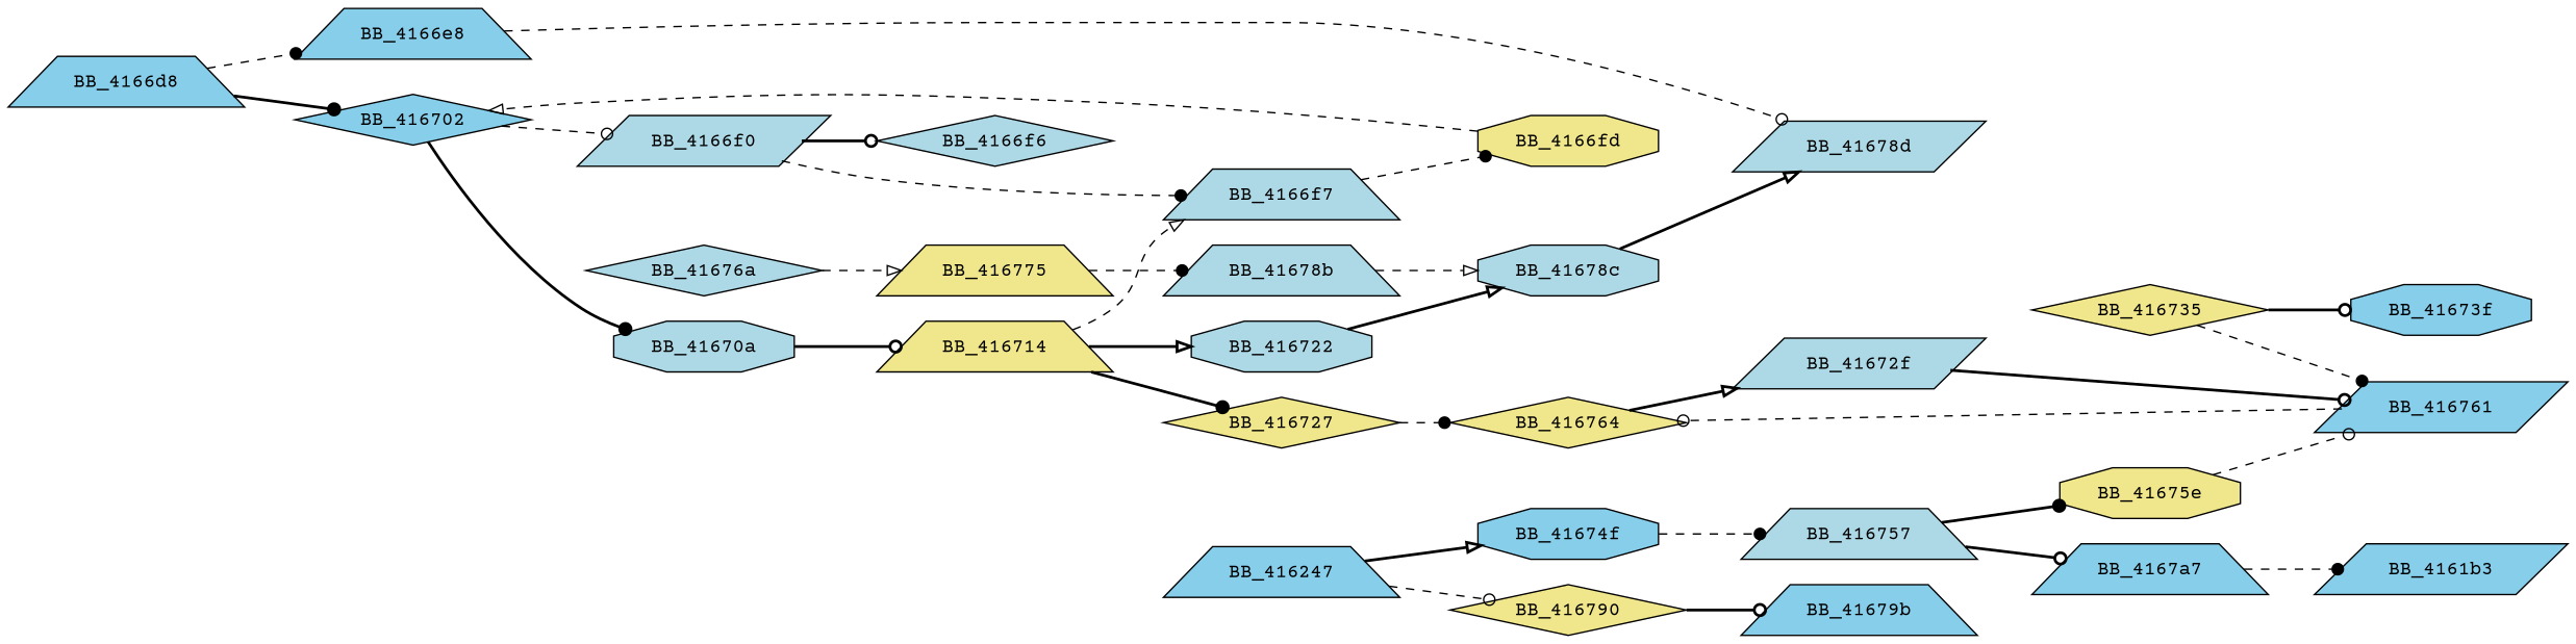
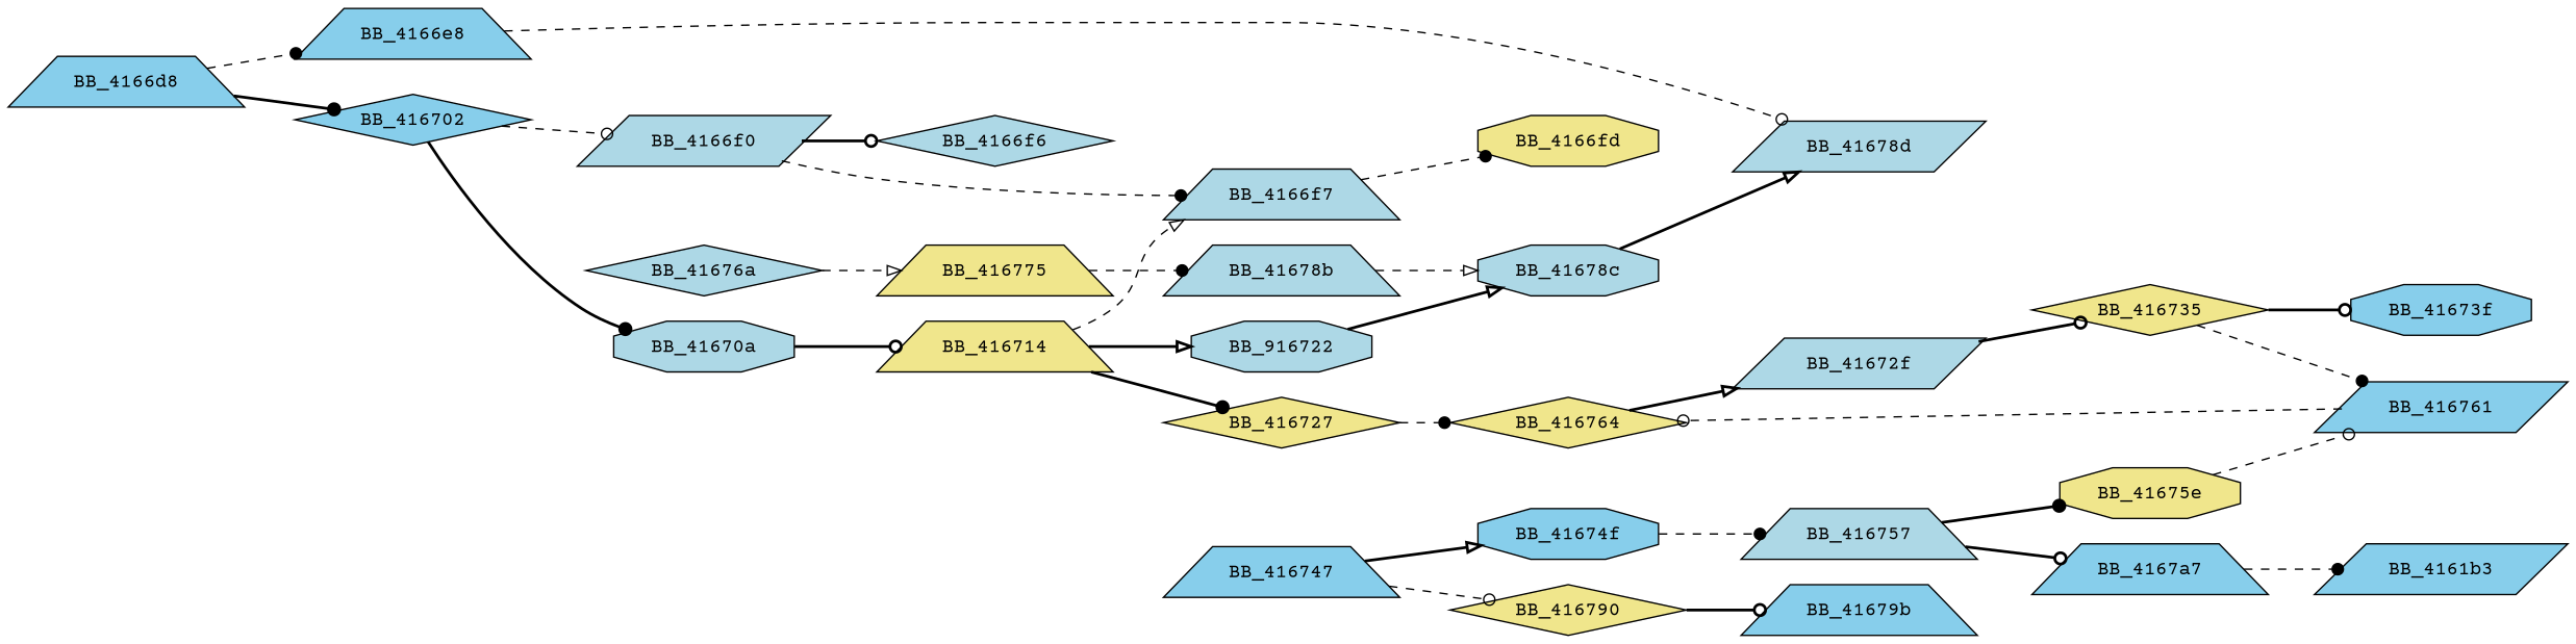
  digraph {
    fontname="Courier Prime"
    rankdir=LR
    node [fillcolor=lightblue fontname="Courier Prime" shape=trapezium style=filled]
    edge [arrowhead=dot fontname="Courier Prime" style=dashed]
    BB_4166d8 [fillcolor=skyblue]
    BB_4166e8 [fillcolor=skyblue]
    BB_416702 [fillcolor=skyblue shape=diamond]
    BB_41678d [shape=parallelogram]
    BB_4166f0 [shape=parallelogram]
    BB_41670a [shape=octagon]
    BB_4166f6 [shape=diamond]
    BB_4166f7
    BB_416714 [fillcolor=khaki]
    BB_4166fd [fillcolor=khaki shape=octagon]
-   BB_416722 [shape=octagon]
+   BB_416722 [shape=octagon label=BB_916722]
    BB_416727 [fillcolor=khaki shape=diamond]
    BB_41678c [shape=octagon]
    BB_416764 [fillcolor=khaki shape=diamond]
    BB_41672f [shape=parallelogram]
    BB_416735 [fillcolor=khaki shape=diamond]
    BB_41676a [shape=diamond]
    BB_416775 [fillcolor=khaki]
    BB_41673f [fillcolor=skyblue shape=octagon]
    BB_416761 [fillcolor=skyblue shape=parallelogram]
    BB_41674f [fillcolor=skyblue shape=octagon]
-   BB_416747 [fillcolor=skyblue label=BB_416247]
+   BB_416747 [fillcolor=skyblue]
    BB_416790 [fillcolor=khaki shape=diamond]
    BB_416757
    BB_41679b [fillcolor=skyblue]
    BB_41675e [fillcolor=khaki shape=octagon]
    BB_4167a7 [fillcolor=skyblue]
    n28 [fillcolor=skyblue label=BB_4161b3 shape=parallelogram]
    BB_41678b
    BB_4166d8 -> BB_4166e8
    BB_4166d8 -> BB_416702 [style=bold]
    BB_4166e8 -> BB_41678d [arrowhead=odot]
    BB_416702 -> BB_4166f0 [arrowhead=odot]
    BB_416702 -> BB_41670a [style=bold]
    BB_4166f0 -> BB_4166f6 [arrowhead=odot style=bold]
    BB_4166f0 -> BB_4166f7
    BB_41670a -> BB_416714 [arrowhead=odot style=bold]
    BB_4166f7 -> BB_4166fd
    BB_416714 -> BB_4166f7 [arrowhead=onormal]
    BB_416714 -> BB_416722 [arrowhead=onormal style=bold]
    BB_416714 -> BB_416727 [style=bold]
-   BB_4166fd -> BB_416702 [arrowhead=onormal]
    BB_416722 -> BB_41678c [arrowhead=onormal style=bold]
    BB_416727 -> BB_416764
    BB_41678c -> BB_41678d [arrowhead=onormal style=bold]
    BB_416764 -> BB_41672f [arrowhead=onormal style=bold]
-   BB_41672f -> BB_416761 [arrowhead=odot style=bold]
+   BB_41672f -> BB_416735 [arrowhead=odot style=bold]
    BB_416735 -> BB_41673f [arrowhead=odot style=bold]
    BB_416735 -> BB_416761
    BB_41676a -> BB_416775 [arrowhead=onormal]
    BB_416775 -> BB_41678b
    BB_416761 -> BB_416764 [arrowhead=odot]
    BB_41674f -> BB_416757
    BB_416747 -> BB_41674f [arrowhead=onormal style=bold]
    BB_416747 -> BB_416790 [arrowhead=odot]
    BB_416790 -> BB_41679b [arrowhead=odot style=bold]
    BB_416757 -> BB_41675e [style=bold]
    BB_416757 -> BB_4167a7 [arrowhead=odot style=bold]
    BB_41675e -> BB_416761 [arrowhead=odot]
    BB_4167a7 -> n28
    BB_41678b -> BB_41678c [arrowhead=onormal]
  }
